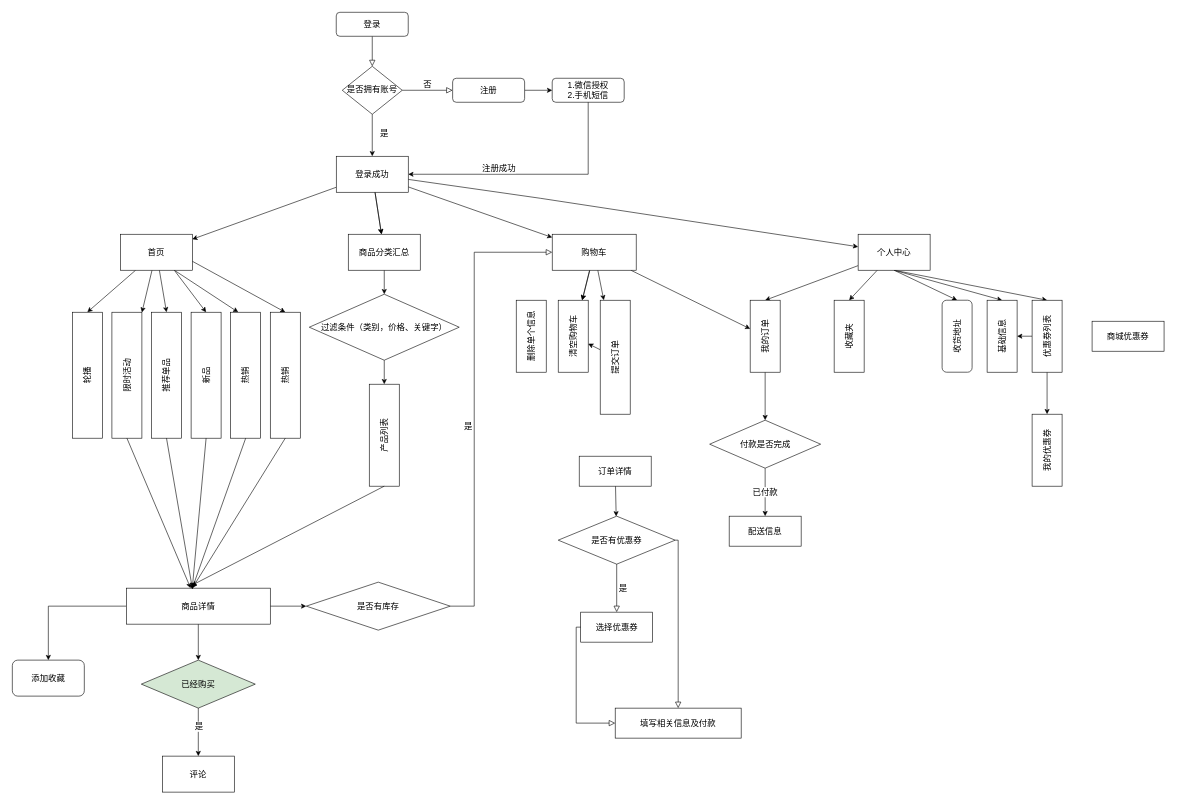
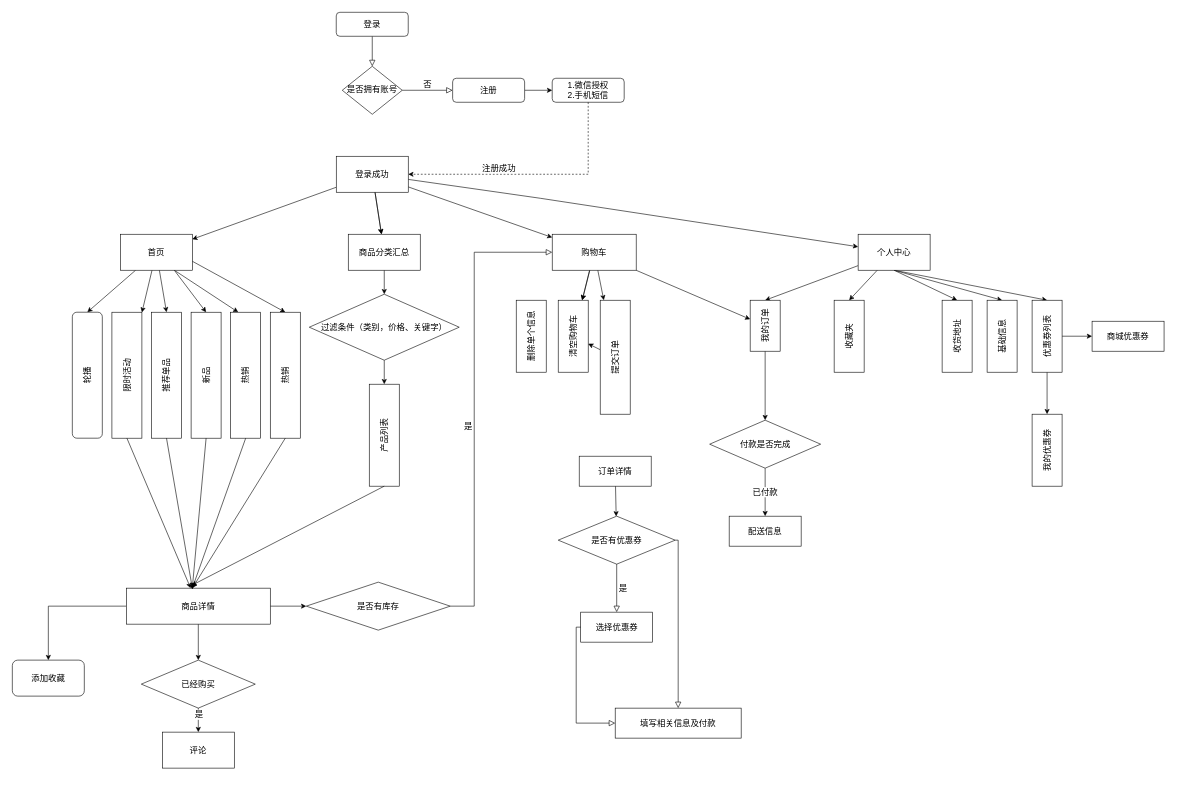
  <mxCell id="0" value="" />
  <mxCell id="1" parent="0" />
  <mxCell id="2" value="" style="rounded=0;html=1;jettySize=auto;orthogonalLoop=1;fontSize=14;endArrow=block;endFill=0;endSize=8;strokeWidth=1;shadow=0;labelBackgroundColor=none;edgeStyle=orthogonalEdgeStyle;" parent="1" source="3" target="6" edge="1"><mxGeometry relative="1" as="geometry" /></mxCell>
  <mxCell id="3" value="登录" style="rounded=1;whiteSpace=wrap;html=1;fontSize=14;glass=0;strokeWidth=1;shadow=0;" parent="1" vertex="1"><mxGeometry x="560" y="20" width="120" height="40" as="geometry" /></mxCell>
  <mxCell id="4" value="否" style="edgeStyle=orthogonalEdgeStyle;rounded=0;html=1;jettySize=auto;orthogonalLoop=1;fontSize=14;endArrow=block;endFill=0;endSize=8;strokeWidth=1;shadow=0;labelBackgroundColor=none;" parent="1" source="6" target="8" edge="1"><mxGeometry y="10" relative="1" as="geometry"><mxPoint as="offset" /></mxGeometry></mxCell>
- <mxCell id="5" value="是" style="edgeStyle=orthogonalEdgeStyle;rounded=0;orthogonalLoop=1;jettySize=auto;html=1;exitX=0.5;exitY=1;exitDx=0;exitDy=0;fontSize=14;" edge="1" parent="1" source="6" target="14"><mxGeometry x="-0.143" y="20" relative="1" as="geometry"><mxPoint y="1" as="offset" /></mxGeometry></mxCell>
  <mxCell id="6" value="是否拥有账号" style="rhombus;whiteSpace=wrap;html=1;shadow=0;fontFamily=Helvetica;fontSize=14;align=center;strokeWidth=1;spacing=6;spacingTop=-4;" parent="1" vertex="1"><mxGeometry x="570" y="110" width="100" height="80" as="geometry" /></mxCell>
  <mxCell id="7" value="" style="edgeStyle=orthogonalEdgeStyle;rounded=0;orthogonalLoop=1;jettySize=auto;html=1;fontSize=14;" edge="1" parent="1" source="8" target="15"><mxGeometry relative="1" as="geometry" /></mxCell>
  <mxCell id="8" value="注册" style="rounded=1;whiteSpace=wrap;html=1;fontSize=14;glass=0;strokeWidth=1;shadow=0;" parent="1" vertex="1"><mxGeometry x="754" y="130" width="120" height="40" as="geometry" /></mxCell>
  <mxCell id="9" value="" style="edgeStyle=none;rounded=0;orthogonalLoop=1;jettySize=auto;html=1;fontSize=14;" edge="1" parent="1" source="14" target="23"><mxGeometry relative="1" as="geometry" /></mxCell>
  <mxCell id="10" value="" style="edgeStyle=none;rounded=0;orthogonalLoop=1;jettySize=auto;html=1;fontSize=14;" edge="1" parent="1" source="14" target="25"><mxGeometry relative="1" as="geometry" /></mxCell>
  <mxCell id="11" value="" style="edgeStyle=none;rounded=0;orthogonalLoop=1;jettySize=auto;html=1;fontSize=14;" edge="1" parent="1" source="14" target="30"><mxGeometry relative="1" as="geometry" /></mxCell>
  <mxCell id="12" value="" style="edgeStyle=none;rounded=0;orthogonalLoop=1;jettySize=auto;html=1;fontSize=14;" edge="1" parent="1" source="14" target="25"><mxGeometry relative="1" as="geometry" /></mxCell>
  <mxCell id="13" value="" style="edgeStyle=none;rounded=0;orthogonalLoop=1;jettySize=auto;html=1;fontSize=14;" edge="1" parent="1" source="14" target="36"><mxGeometry relative="1" as="geometry"><Array as="points"><mxPoint x="900" y="330" /></Array></mxGeometry></mxCell>
  <mxCell id="14" value="登录成功" style="rounded=0;whiteSpace=wrap;html=1;fontSize=14;" vertex="1" parent="1"><mxGeometry x="560" y="260" width="120" height="60" as="geometry" /></mxCell>
  <mxCell id="15" value="1.微信授权&lt;br style=&quot;font-size: 14px;&quot;&gt;2.手机短信" style="rounded=1;whiteSpace=wrap;html=1;fontSize=14;glass=0;strokeWidth=1;shadow=0;" vertex="1" parent="1"><mxGeometry x="920" y="130" width="120" height="40" as="geometry" /></mxCell>
- <mxCell id="16" value="注册成功" style="edgeStyle=orthogonalEdgeStyle;rounded=0;orthogonalLoop=1;jettySize=auto;html=1;exitX=0.5;exitY=1;exitDx=0;exitDy=0;entryX=1;entryY=0.5;entryDx=0;entryDy=0;fontSize=14;" edge="1" parent="1" source="15" target="14"><mxGeometry x="0.286" y="-10" relative="1" as="geometry"><mxPoint x="630" y="200" as="sourcePoint" /><mxPoint x="630" y="270" as="targetPoint" /><mxPoint x="1" as="offset" /><Array as="points"><mxPoint x="980" y="290" /></Array></mxGeometry></mxCell>
+ <mxCell id="16" value="注册成功" style="edgeStyle=orthogonalEdgeStyle;rounded=0;orthogonalLoop=1;jettySize=auto;html=1;exitX=0.5;exitY=1;exitDx=0;exitDy=0;entryX=1;entryY=0.5;entryDx=0;entryDy=0;fontSize=14;dashed=1;" edge="1" parent="1" source="15" target="14"><mxGeometry x="0.286" y="-10" relative="1" as="geometry"><mxPoint x="630" y="200" as="sourcePoint" /><mxPoint x="630" y="270" as="targetPoint" /><mxPoint x="1" as="offset" /><Array as="points"><mxPoint x="980" y="290" /></Array></mxGeometry></mxCell>
  <mxCell id="17" value="" style="edgeStyle=none;rounded=0;orthogonalLoop=1;jettySize=auto;html=1;entryX=0.5;entryY=0;entryDx=0;entryDy=0;fontSize=14;" edge="1" parent="1" source="23" target="37"><mxGeometry relative="1" as="geometry" /></mxCell>
  <mxCell id="18" value="" style="edgeStyle=none;rounded=0;orthogonalLoop=1;jettySize=auto;html=1;fontSize=14;" edge="1" parent="1" source="23" target="38"><mxGeometry relative="1" as="geometry" /></mxCell>
  <mxCell id="19" value="" style="edgeStyle=none;rounded=0;orthogonalLoop=1;jettySize=auto;html=1;entryX=0.5;entryY=0;entryDx=0;entryDy=0;fontSize=14;" edge="1" parent="1" source="23" target="39"><mxGeometry relative="1" as="geometry"><mxPoint x="322.5" y="530" as="targetPoint" /></mxGeometry></mxCell>
  <mxCell id="20" style="edgeStyle=none;rounded=0;orthogonalLoop=1;jettySize=auto;html=1;exitX=0.75;exitY=1;exitDx=0;exitDy=0;entryX=0.5;entryY=0;entryDx=0;entryDy=0;fontSize=14;" edge="1" parent="1" source="23" target="40"><mxGeometry relative="1" as="geometry" /></mxCell>
  <mxCell id="21" style="edgeStyle=none;rounded=0;orthogonalLoop=1;jettySize=auto;html=1;exitX=0.75;exitY=1;exitDx=0;exitDy=0;entryX=0.25;entryY=0;entryDx=0;entryDy=0;fontSize=14;" edge="1" parent="1" source="23" target="41"><mxGeometry relative="1" as="geometry" /></mxCell>
  <mxCell id="22" style="edgeStyle=none;rounded=0;orthogonalLoop=1;jettySize=auto;html=1;exitX=1;exitY=0.75;exitDx=0;exitDy=0;entryX=0.5;entryY=0;entryDx=0;entryDy=0;fontSize=14;" edge="1" parent="1" source="23" target="42"><mxGeometry relative="1" as="geometry" /></mxCell>
  <mxCell id="23" value="首页" style="rounded=0;whiteSpace=wrap;html=1;fontSize=14;" vertex="1" parent="1"><mxGeometry x="200" y="390" width="120" height="60" as="geometry" /></mxCell>
  <mxCell id="24" value="" style="edgeStyle=none;rounded=0;orthogonalLoop=1;jettySize=auto;html=1;fontSize=14;" edge="1" parent="1" source="25" target="44"><mxGeometry relative="1" as="geometry" /></mxCell>
  <mxCell id="25" value="商品分类汇总" style="whiteSpace=wrap;html=1;rounded=0;fontSize=14;" vertex="1" parent="1"><mxGeometry x="580" y="390" width="120" height="60" as="geometry" /></mxCell>
  <mxCell id="26" value="" style="edgeStyle=none;rounded=0;orthogonalLoop=1;jettySize=auto;html=1;fontSize=14;" edge="1" parent="1" source="30" target="65"><mxGeometry relative="1" as="geometry" /></mxCell>
  <mxCell id="27" value="" style="edgeStyle=none;rounded=0;orthogonalLoop=1;jettySize=auto;html=1;fontSize=14;" edge="1" parent="1" source="30" target="61"><mxGeometry relative="1" as="geometry" /></mxCell>
  <mxCell id="28" value="" style="edgeStyle=none;rounded=0;orthogonalLoop=1;jettySize=auto;html=1;fontSize=14;" edge="1" parent="1" source="30" target="61"><mxGeometry relative="1" as="geometry" /></mxCell>
  <mxCell id="29" value="" style="edgeStyle=none;rounded=0;orthogonalLoop=1;jettySize=auto;html=1;fontSize=14;" edge="1" parent="1" source="30" target="63"><mxGeometry relative="1" as="geometry" /></mxCell>
  <mxCell id="30" value="购物车" style="whiteSpace=wrap;html=1;rounded=0;fontSize=14;" vertex="1" parent="1"><mxGeometry x="920" y="390" width="140" height="60" as="geometry" /></mxCell>
  <mxCell id="31" value="" style="edgeStyle=none;rounded=0;orthogonalLoop=1;jettySize=auto;html=1;fontSize=14;entryX=0.5;entryY=0;entryDx=0;entryDy=0;" edge="1" parent="1" source="36" target="65"><mxGeometry relative="1" as="geometry" /></mxCell>
  <mxCell id="32" style="edgeStyle=none;rounded=0;orthogonalLoop=1;jettySize=auto;html=1;exitX=0.5;exitY=1;exitDx=0;exitDy=0;entryX=0.5;entryY=0;entryDx=0;entryDy=0;fontSize=14;" edge="1" parent="1" source="36" target="66"><mxGeometry relative="1" as="geometry" /></mxCell>
  <mxCell id="33" style="edgeStyle=none;rounded=0;orthogonalLoop=1;jettySize=auto;html=1;exitX=0.5;exitY=1;exitDx=0;exitDy=0;entryX=0.5;entryY=0;entryDx=0;entryDy=0;fontSize=14;" edge="1" parent="1" source="36" target="67"><mxGeometry relative="1" as="geometry" /></mxCell>
  <mxCell id="34" style="edgeStyle=none;rounded=0;orthogonalLoop=1;jettySize=auto;html=1;exitX=0.5;exitY=1;exitDx=0;exitDy=0;entryX=0.5;entryY=0;entryDx=0;entryDy=0;fontSize=14;" edge="1" parent="1" source="36" target="70"><mxGeometry relative="1" as="geometry" /></mxCell>
  <mxCell id="35" value="" style="edgeStyle=none;rounded=0;orthogonalLoop=1;jettySize=auto;html=1;fontSize=14;entryX=0.5;entryY=0;entryDx=0;entryDy=0;" edge="1" parent="1" source="36" target="86"><mxGeometry relative="1" as="geometry" /></mxCell>
  <mxCell id="36" value="个人中心" style="whiteSpace=wrap;html=1;rounded=0;fontSize=14;" vertex="1" parent="1"><mxGeometry x="1430" y="390" width="120" height="60" as="geometry" /></mxCell>
- <mxCell id="37" value="轮播" style="whiteSpace=wrap;html=1;rounded=0;horizontal=0;fontSize=14;" vertex="1" parent="1"><mxGeometry x="120" y="520" width="50" height="210" as="geometry" /></mxCell>
+ <mxCell id="37" value="轮播" style="whiteSpace=wrap;html=1;horizontal=0;fontSize=14;rounded=1;" vertex="1" parent="1"><mxGeometry x="120" y="520" width="50" height="210" as="geometry" /></mxCell>
  <mxCell id="38" value="限时活动" style="whiteSpace=wrap;html=1;rounded=0;verticalAlign=middle;horizontal=0;labelPosition=center;verticalLabelPosition=middle;align=center;fontSize=14;" vertex="1" parent="1"><mxGeometry x="186" y="520" width="50" height="210" as="geometry" /></mxCell>
  <mxCell id="39" value="推荐单品" style="whiteSpace=wrap;html=1;rounded=0;verticalAlign=middle;horizontal=0;labelPosition=center;verticalLabelPosition=middle;align=center;fontSize=14;" vertex="1" parent="1"><mxGeometry x="252" y="520" width="50" height="210" as="geometry" /></mxCell>
  <mxCell id="40" value="新品" style="whiteSpace=wrap;html=1;rounded=0;verticalAlign=middle;horizontal=0;labelPosition=center;verticalLabelPosition=middle;align=center;fontSize=14;" vertex="1" parent="1"><mxGeometry x="318" y="520" width="50" height="210" as="geometry" /></mxCell>
  <mxCell id="41" value="热销" style="whiteSpace=wrap;html=1;rounded=0;verticalAlign=middle;horizontal=0;labelPosition=center;verticalLabelPosition=middle;align=center;fontSize=14;" vertex="1" parent="1"><mxGeometry x="384" y="520" width="50" height="210" as="geometry" /></mxCell>
  <mxCell id="42" value="热销" style="whiteSpace=wrap;html=1;rounded=0;verticalAlign=middle;horizontal=0;labelPosition=center;verticalLabelPosition=middle;align=center;fontSize=14;" vertex="1" parent="1"><mxGeometry x="450" y="520" width="50" height="210" as="geometry" /></mxCell>
  <mxCell id="43" value="" style="edgeStyle=none;rounded=0;orthogonalLoop=1;jettySize=auto;html=1;fontSize=14;" edge="1" parent="1" source="44" target="45"><mxGeometry relative="1" as="geometry" /></mxCell>
  <mxCell id="44" value="过滤条件（类别，价格、关键字）" style="rhombus;whiteSpace=wrap;html=1;rounded=0;fontSize=14;" vertex="1" parent="1"><mxGeometry x="515" y="490" width="250" height="110" as="geometry" /></mxCell>
  <mxCell id="45" value="产品列表" style="whiteSpace=wrap;html=1;rounded=0;direction=west;horizontal=0;fontSize=14;" vertex="1" parent="1"><mxGeometry x="615" y="640" width="50" height="170" as="geometry" /></mxCell>
  <mxCell id="46" value="" style="edgeStyle=none;rounded=0;orthogonalLoop=1;jettySize=auto;html=1;fontSize=14;" edge="1" parent="1" source="49" target="56"><mxGeometry relative="1" as="geometry" /></mxCell>
  <mxCell id="47" value="" style="edgeStyle=none;rounded=0;orthogonalLoop=1;jettySize=auto;html=1;fontSize=14;" edge="1" parent="1" source="49" target="71"><mxGeometry relative="1" as="geometry" /></mxCell>
  <mxCell id="48" style="edgeStyle=none;rounded=0;orthogonalLoop=1;jettySize=auto;html=1;exitX=0;exitY=0.5;exitDx=0;exitDy=0;entryX=0.5;entryY=0;entryDx=0;entryDy=0;fontSize=14;" edge="1" parent="1" source="49" target="87"><mxGeometry relative="1" as="geometry"><Array as="points"><mxPoint x="80" y="1010" /></Array></mxGeometry></mxCell>
  <mxCell id="49" value="商品详情" style="whiteSpace=wrap;html=1;rounded=0;fontSize=14;" vertex="1" parent="1"><mxGeometry x="210" y="980" width="240" height="60" as="geometry" /></mxCell>
  <mxCell id="50" value="" style="endArrow=classic;html=1;rounded=0;exitX=0.5;exitY=1;exitDx=0;exitDy=0;fontSize=14;" edge="1" parent="1" source="38" target="49"><mxGeometry width="50" height="50" relative="1" as="geometry"><mxPoint x="270" y="830" as="sourcePoint" /><mxPoint x="320" y="780" as="targetPoint" /></mxGeometry></mxCell>
  <mxCell id="51" value="" style="endArrow=classic;html=1;rounded=0;exitX=0.5;exitY=1;exitDx=0;exitDy=0;entryX=0.46;entryY=0.036;entryDx=0;entryDy=0;entryPerimeter=0;fontSize=14;" edge="1" parent="1" source="39" target="49"><mxGeometry width="50" height="50" relative="1" as="geometry"><mxPoint x="221" y="740" as="sourcePoint" /><mxPoint x="327.25" y="990" as="targetPoint" /></mxGeometry></mxCell>
  <mxCell id="52" value="" style="endArrow=classic;html=1;rounded=0;exitX=0.5;exitY=1;exitDx=0;exitDy=0;fontSize=14;" edge="1" parent="1" source="40"><mxGeometry width="50" height="50" relative="1" as="geometry"><mxPoint x="287" y="740" as="sourcePoint" /><mxPoint x="320" y="980" as="targetPoint" /></mxGeometry></mxCell>
  <mxCell id="53" value="" style="endArrow=classic;html=1;rounded=0;exitX=0.5;exitY=1;exitDx=0;exitDy=0;fontSize=14;" edge="1" parent="1" source="41"><mxGeometry width="50" height="50" relative="1" as="geometry"><mxPoint x="353" y="740" as="sourcePoint" /><mxPoint x="320" y="980" as="targetPoint" /></mxGeometry></mxCell>
  <mxCell id="54" value="" style="endArrow=classic;html=1;rounded=0;exitX=0.5;exitY=1;exitDx=0;exitDy=0;fontSize=14;" edge="1" parent="1" source="42"><mxGeometry width="50" height="50" relative="1" as="geometry"><mxPoint x="419" y="740" as="sourcePoint" /><mxPoint x="320" y="980" as="targetPoint" /></mxGeometry></mxCell>
  <mxCell id="55" value="" style="endArrow=classic;html=1;rounded=0;exitX=0.5;exitY=0;exitDx=0;exitDy=0;entryX=0.453;entryY=-0.075;entryDx=0;entryDy=0;entryPerimeter=0;fontSize=14;" edge="1" parent="1" source="45" target="49"><mxGeometry width="50" height="50" relative="1" as="geometry"><mxPoint x="485" y="740" as="sourcePoint" /><mxPoint x="330" y="990" as="targetPoint" /></mxGeometry></mxCell>
- <mxCell id="56" value="已经购买" style="rhombus;whiteSpace=wrap;html=1;rounded=0;fontSize=14;fillColor=#d5e8d4;" vertex="1" parent="1"><mxGeometry x="235" y="1100" width="190" height="80" as="geometry" /></mxCell>
- <mxCell id="57" value="评论" style="rounded=0;whiteSpace=wrap;html=1;fontSize=14;" vertex="1" parent="1"><mxGeometry x="270" y="1260" width="120" height="60" as="geometry" /></mxCell>
+ <mxCell id="56" value="已经购买" style="rhombus;whiteSpace=wrap;html=1;rounded=0;fontSize=14;" vertex="1" parent="1"><mxGeometry x="235" y="1100" width="190" height="80" as="geometry" /></mxCell>
+ <mxCell id="57" value="评论" style="rounded=0;whiteSpace=wrap;html=1;fontSize=14;" vertex="1" parent="1"><mxGeometry x="270" y="1220" width="120" height="60" as="geometry" /></mxCell>
  <mxCell id="58" value="" style="endArrow=classic;html=1;rounded=0;exitX=0.5;exitY=1;exitDx=0;exitDy=0;entryX=0.5;entryY=0;entryDx=0;entryDy=0;fontSize=14;" edge="1" parent="1" source="56" target="57"><mxGeometry relative="1" as="geometry"><mxPoint x="430" y="1210" as="sourcePoint" /><mxPoint x="590" y="1210" as="targetPoint" /></mxGeometry></mxCell>
  <mxCell id="59" value="是" style="edgeLabel;resizable=0;html=1;align=center;verticalAlign=middle;fontSize=14;" connectable="0" vertex="1" parent="58"><mxGeometry relative="1" as="geometry"><mxPoint y="-10" as="offset" /></mxGeometry></mxCell>
  <mxCell id="60" value="删除单个信息" style="whiteSpace=wrap;html=1;rounded=0;horizontal=0;fontSize=14;" vertex="1" parent="1"><mxGeometry x="860" y="500" width="50" height="120" as="geometry" /></mxCell>
  <mxCell id="61" value="清空购物车" style="whiteSpace=wrap;html=1;rounded=0;horizontal=0;fontSize=14;" vertex="1" parent="1"><mxGeometry x="930" y="500" width="50" height="120" as="geometry" /></mxCell>
  <mxCell id="62" value="" style="edgeStyle=none;rounded=0;orthogonalLoop=1;jettySize=auto;html=1;fontSize=14;" edge="1" parent="1" source="63" target="61"><mxGeometry relative="1" as="geometry" /></mxCell>
  <mxCell id="63" value="提交订单" style="whiteSpace=wrap;html=1;rounded=0;horizontal=0;fontSize=14;" vertex="1" parent="1"><mxGeometry x="1000" y="500" width="50" height="190" as="geometry" /></mxCell>
  <mxCell id="64" style="edgeStyle=none;rounded=0;orthogonalLoop=1;jettySize=auto;html=1;exitX=0.5;exitY=1;exitDx=0;exitDy=0;entryX=0.5;entryY=0;entryDx=0;entryDy=0;fontSize=14;" edge="1" parent="1" source="65" target="84"><mxGeometry relative="1" as="geometry" /></mxCell>
- <mxCell id="65" value="我的订单" style="whiteSpace=wrap;html=1;fontSize=14;rounded=0;horizontal=0;" vertex="1" parent="1"><mxGeometry x="1250" y="500" width="50" height="120" as="geometry" /></mxCell>
- <mxCell id="66" value="收货地址" style="whiteSpace=wrap;html=1;fontSize=14;horizontal=0;rounded=1;" vertex="1" parent="1"><mxGeometry x="1570" y="500" width="50" height="120" as="geometry" /></mxCell>
+ <mxCell id="65" value="我的订单" style="whiteSpace=wrap;html=1;fontSize=14;rounded=0;horizontal=0;" vertex="1" parent="1"><mxGeometry x="1250" y="500" width="50" height="85" as="geometry" /></mxCell>
+ <mxCell id="66" value="收货地址" style="whiteSpace=wrap;html=1;fontSize=14;rounded=0;horizontal=0;" vertex="1" parent="1"><mxGeometry x="1570" y="500" width="50" height="120" as="geometry" /></mxCell>
  <mxCell id="67" value="基础信息" style="whiteSpace=wrap;html=1;fontSize=14;rounded=0;horizontal=0;" vertex="1" parent="1"><mxGeometry x="1645" y="500" width="50" height="120" as="geometry" /></mxCell>
  <mxCell id="68" value="" style="edgeStyle=none;rounded=0;orthogonalLoop=1;jettySize=auto;html=1;fontSize=14;" edge="1" parent="1" source="70" target="81"><mxGeometry relative="1" as="geometry" /></mxCell>
- <mxCell id="69" value="" style="edgeStyle=none;rounded=0;orthogonalLoop=1;jettySize=auto;html=1;fontSize=14;" edge="1" parent="1" source="70" target="67"><mxGeometry relative="1" as="geometry" /></mxCell>
+ <mxCell id="69" value="" style="edgeStyle=none;rounded=0;orthogonalLoop=1;jettySize=auto;html=1;fontSize=14;" edge="1" parent="1" source="70" target="82"><mxGeometry relative="1" as="geometry" /></mxCell>
  <mxCell id="70" value="优惠券列表" style="whiteSpace=wrap;html=1;fontSize=14;rounded=0;horizontal=0;" vertex="1" parent="1"><mxGeometry x="1720" y="500" width="50" height="120" as="geometry" /></mxCell>
  <mxCell id="71" value="是否有库存" style="rhombus;whiteSpace=wrap;html=1;fontSize=14;rounded=0;" vertex="1" parent="1"><mxGeometry x="510" y="970" width="240" height="80" as="geometry" /></mxCell>
  <mxCell id="72" value="是" style="edgeStyle=orthogonalEdgeStyle;rounded=0;html=1;jettySize=auto;orthogonalLoop=1;fontSize=14;endArrow=block;endFill=0;endSize=8;strokeWidth=1;shadow=0;labelBackgroundColor=none;exitX=1;exitY=0.5;exitDx=0;exitDy=0;entryX=0;entryY=0.5;entryDx=0;entryDy=0;" edge="1" parent="1" source="71" target="30"><mxGeometry x="-0.105" y="10" relative="1" as="geometry"><mxPoint as="offset" /><mxPoint x="690" y="870" as="sourcePoint" /><mxPoint x="800" y="430" as="targetPoint" /><Array as="points"><mxPoint x="790" y="1010" /><mxPoint x="790" y="420" /></Array></mxGeometry></mxCell>
  <mxCell id="73" value="" style="edgeStyle=none;rounded=0;orthogonalLoop=1;jettySize=auto;html=1;fontSize=14;" edge="1" parent="1" source="74" target="75"><mxGeometry relative="1" as="geometry" /></mxCell>
  <mxCell id="74" value="订单详情" style="whiteSpace=wrap;html=1;fontSize=14;rounded=0;" vertex="1" parent="1"><mxGeometry x="965" y="760" width="120" height="50" as="geometry" /></mxCell>
  <mxCell id="75" value="是否有优惠券" style="rhombus;whiteSpace=wrap;html=1;fontSize=14;rounded=0;" vertex="1" parent="1"><mxGeometry x="930" y="860" width="195" height="80" as="geometry" /></mxCell>
  <mxCell id="76" value="是" style="edgeStyle=orthogonalEdgeStyle;rounded=0;html=1;jettySize=auto;orthogonalLoop=1;fontSize=14;endArrow=block;endFill=0;endSize=8;strokeWidth=1;shadow=0;labelBackgroundColor=none;exitX=0.5;exitY=1;exitDx=0;exitDy=0;entryX=0.5;entryY=0;entryDx=0;entryDy=0;" edge="1" parent="1" source="75" target="78"><mxGeometry y="10" relative="1" as="geometry"><mxPoint as="offset" /><mxPoint x="1020" y="990" as="sourcePoint" /><mxPoint x="1028" y="1030" as="targetPoint" /></mxGeometry></mxCell>
  <mxCell id="77" value="" style="edgeStyle=orthogonalEdgeStyle;rounded=0;html=1;jettySize=auto;orthogonalLoop=1;fontSize=14;endArrow=block;endFill=0;endSize=8;strokeWidth=1;shadow=0;labelBackgroundColor=none;exitX=1;exitY=0.5;exitDx=0;exitDy=0;entryX=0.5;entryY=0;entryDx=0;entryDy=0;" edge="1" parent="1" source="75" target="79"><mxGeometry y="10" relative="1" as="geometry"><mxPoint as="offset" /><mxPoint x="1150" y="900" as="sourcePoint" /><mxPoint x="1150.5" y="990" as="targetPoint" /><Array as="points"><mxPoint x="1130" y="900" /></Array></mxGeometry></mxCell>
  <mxCell id="78" value="选择优惠券" style="rounded=0;whiteSpace=wrap;html=1;fontSize=14;" vertex="1" parent="1"><mxGeometry x="967.5" y="1020" width="120" height="50" as="geometry" /></mxCell>
  <mxCell id="79" value="填写相关信息及付款" style="rounded=0;whiteSpace=wrap;html=1;fontSize=14;" vertex="1" parent="1"><mxGeometry x="1025" y="1180" width="210" height="50" as="geometry" /></mxCell>
  <mxCell id="80" value="" style="edgeStyle=orthogonalEdgeStyle;rounded=0;html=1;jettySize=auto;orthogonalLoop=1;fontSize=14;endArrow=block;endFill=0;endSize=8;strokeWidth=1;shadow=0;labelBackgroundColor=none;entryX=0;entryY=0.5;entryDx=0;entryDy=0;exitX=0;exitY=0.5;exitDx=0;exitDy=0;" edge="1" parent="1" source="78" target="79"><mxGeometry y="10" relative="1" as="geometry"><mxPoint as="offset" /><mxPoint x="910" y="1080" as="sourcePoint" /><mxPoint x="1023" y="1210" as="targetPoint" /><Array as="points"><mxPoint x="960" y="1045" /><mxPoint x="960" y="1205" /></Array></mxGeometry></mxCell>
  <mxCell id="81" value="我的优惠券" style="whiteSpace=wrap;html=1;fontSize=14;rounded=0;horizontal=0;" vertex="1" parent="1"><mxGeometry x="1720" y="690" width="50" height="120" as="geometry" /></mxCell>
  <mxCell id="82" value="商城优惠券" style="whiteSpace=wrap;html=1;fontSize=14;rounded=0;" vertex="1" parent="1"><mxGeometry x="1820" y="535" width="120" height="50" as="geometry" /></mxCell>
  <mxCell id="83" value="已付款" style="edgeStyle=none;rounded=0;orthogonalLoop=1;jettySize=auto;html=1;exitX=0.5;exitY=1;exitDx=0;exitDy=0;entryX=0.5;entryY=0;entryDx=0;entryDy=0;fontSize=14;" edge="1" parent="1" source="84" target="85"><mxGeometry relative="1" as="geometry" /></mxCell>
  <mxCell id="84" value="付款是否完成" style="rhombus;whiteSpace=wrap;html=1;fontSize=14;" vertex="1" parent="1"><mxGeometry x="1182.5" y="700" width="185" height="80" as="geometry" /></mxCell>
  <mxCell id="85" value="配送信息" style="rounded=0;whiteSpace=wrap;html=1;fontSize=14;" vertex="1" parent="1"><mxGeometry x="1215" y="860" width="120" height="50" as="geometry" /></mxCell>
  <mxCell id="86" value="收藏夹" style="whiteSpace=wrap;html=1;fontSize=14;rounded=0;horizontal=0;" vertex="1" parent="1"><mxGeometry x="1390" y="500" width="50" height="120" as="geometry" /></mxCell>
  <mxCell id="87" value="添加收藏" style="rounded=1;whiteSpace=wrap;html=1;fontSize=14;" vertex="1" parent="1"><mxGeometry x="20" y="1100" width="120" height="60" as="geometry" /></mxCell>
